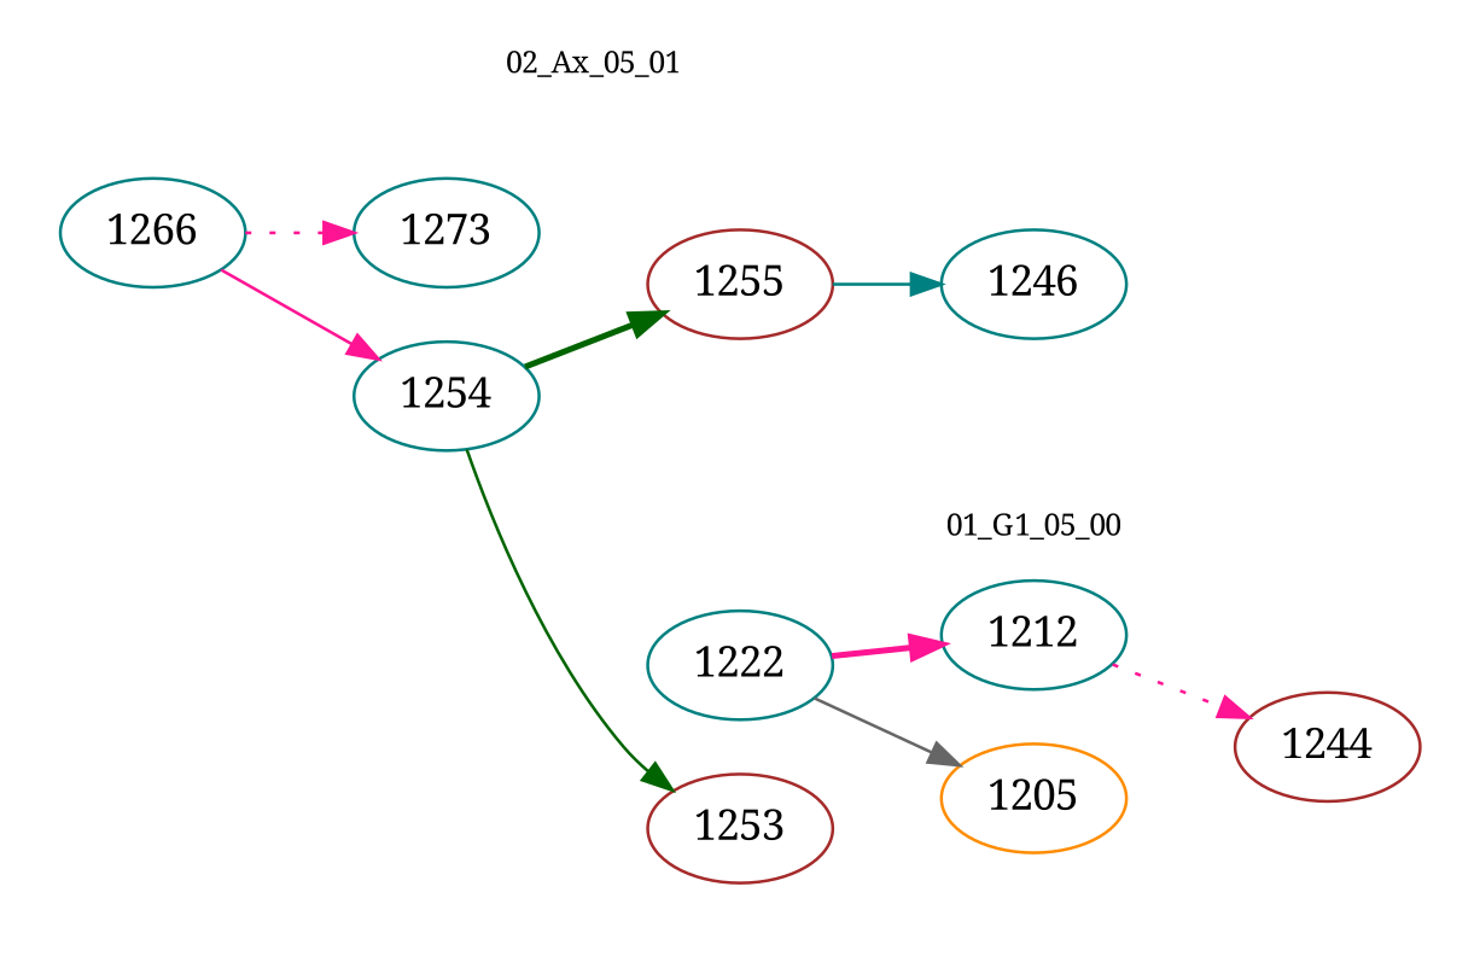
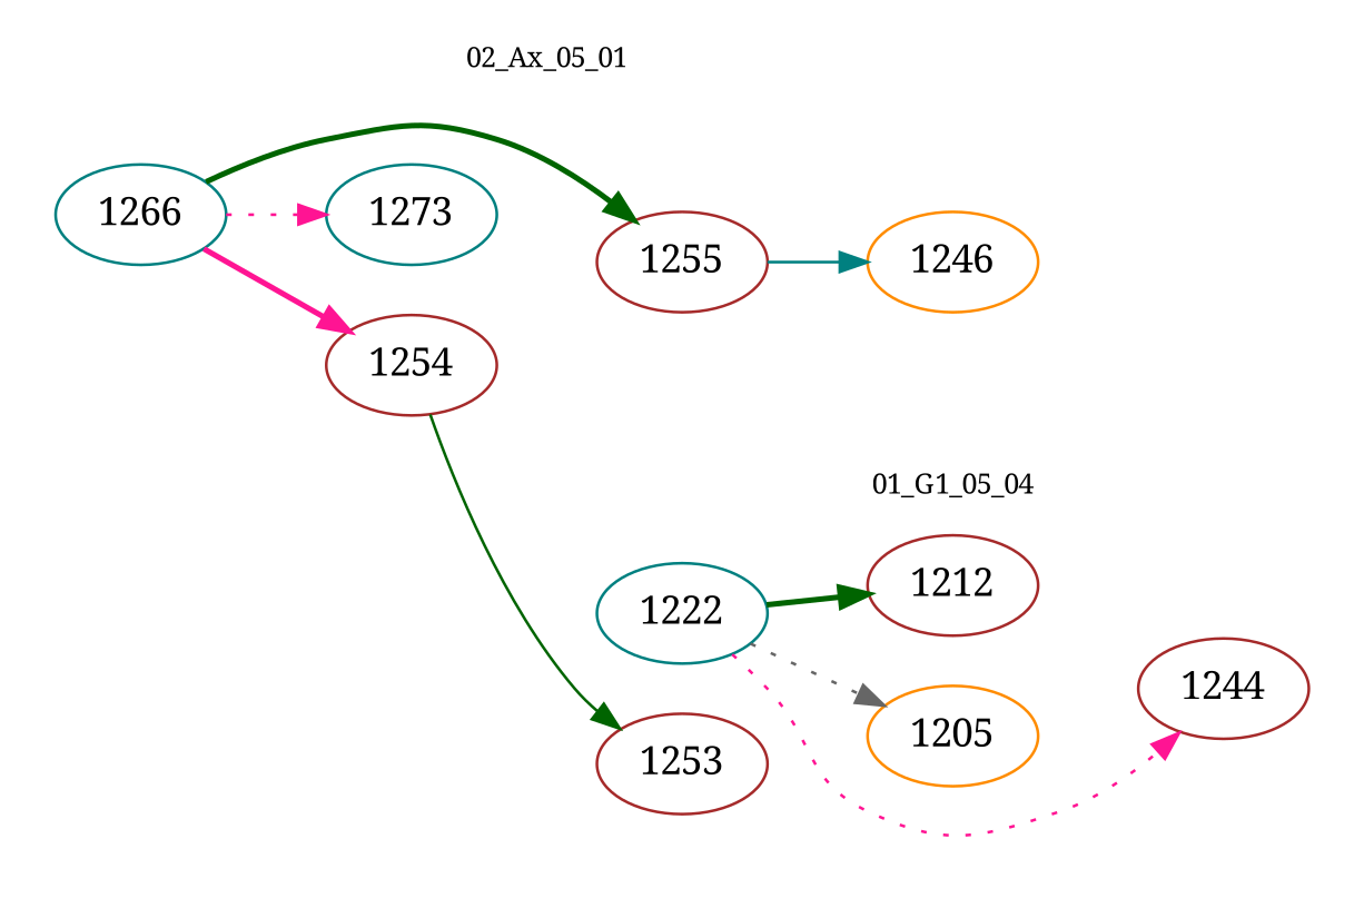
  digraph {
    fontname="Noto Serif"
    rankdir=LR
    node [color=teal fontname="Noto Serif"]
    edge [color=deeppink fontname="Noto Serif" style=dotted]
    n1 [label=1266]
    n2 [color=brown label=1255]
    n3 [label=1273]
-   n4 [label=1254]
-   n5 [label=1246]
+   n4 [color=brown label=1254]
+   n5 [color=darkorange label=1246]
    n6 [label=1222]
    n7 [color=brown label=1244]
    n8 [color=darkorange label=1205]
-   n9 [label=1212]
+   n9 [color=brown label=1212]
    n10 [color=brown label=1253]
    subgraph cluster_1 {
      color=white
      fontsize=10
      label="02_Ax_05_01"
      n1
      n2
      n3
      n4
      n5
    }
    subgraph cluster_2 {
      color=white
      fontsize=10
-     label="01_G1_05_00"
+     label="01_G1_05_04"
      n6
      n7
      n8
      n9
      n10
    }
-   n4 -> n2 [color=darkgreen style=bold]
+   n1 -> n2 [color=darkgreen style=bold]
    n1 -> n3
-   n1 -> n4 [style=solid]
+   n1 -> n4 [style=bold]
    n2 -> n5 [color=teal style=solid]
    n4 -> n10 [color=darkgreen style=solid]
-   n9 -> n7
-   n6 -> n8 [color=gray40 style=solid]
-   n6 -> n9 [style=bold]
+   n6 -> n7
+   n6 -> n8 [color=gray40]
+   n6 -> n9 [color=darkgreen style=bold]
  }
